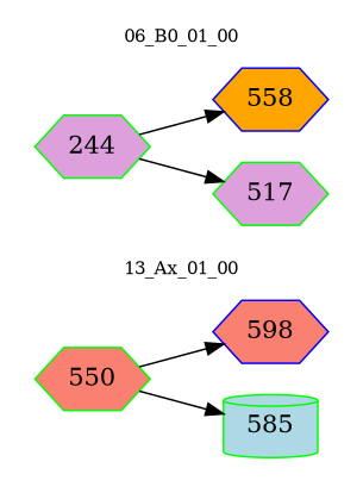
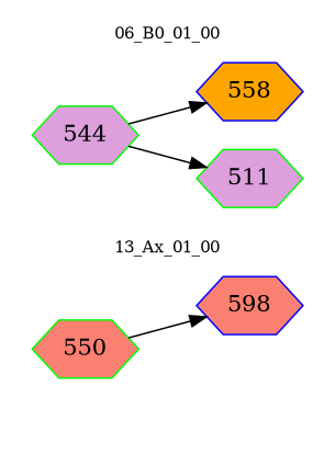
  digraph {
    rankdir=LR
    node [color=green fillcolor=salmon shape=hexagon style=filled]
    edge [color=black]
    n1 [label=550]
-   n2 [fillcolor=lightblue label=585 shape=cylinder]
    n3 [color=blue label=598]
-   n4 [fillcolor=plum label=244]
-   n5 [fillcolor=plum label=517]
+   n4 [fillcolor=plum label=544]
+   n5 [fillcolor=plum label=511]
    n6 [color=blue fillcolor=orange label=558]
    subgraph cluster_1 {
      color=white
      fontsize=10
      label="13_Ax_01_00"
      n1
-     n2
      n3
    }
    subgraph cluster_2 {
      color=white
      fontsize=10
      label="06_B0_01_00"
      n4
      n5
      n6
    }
-   n1 -> n2
    n1 -> n3
    n4 -> n5
    n4 -> n6
  }
